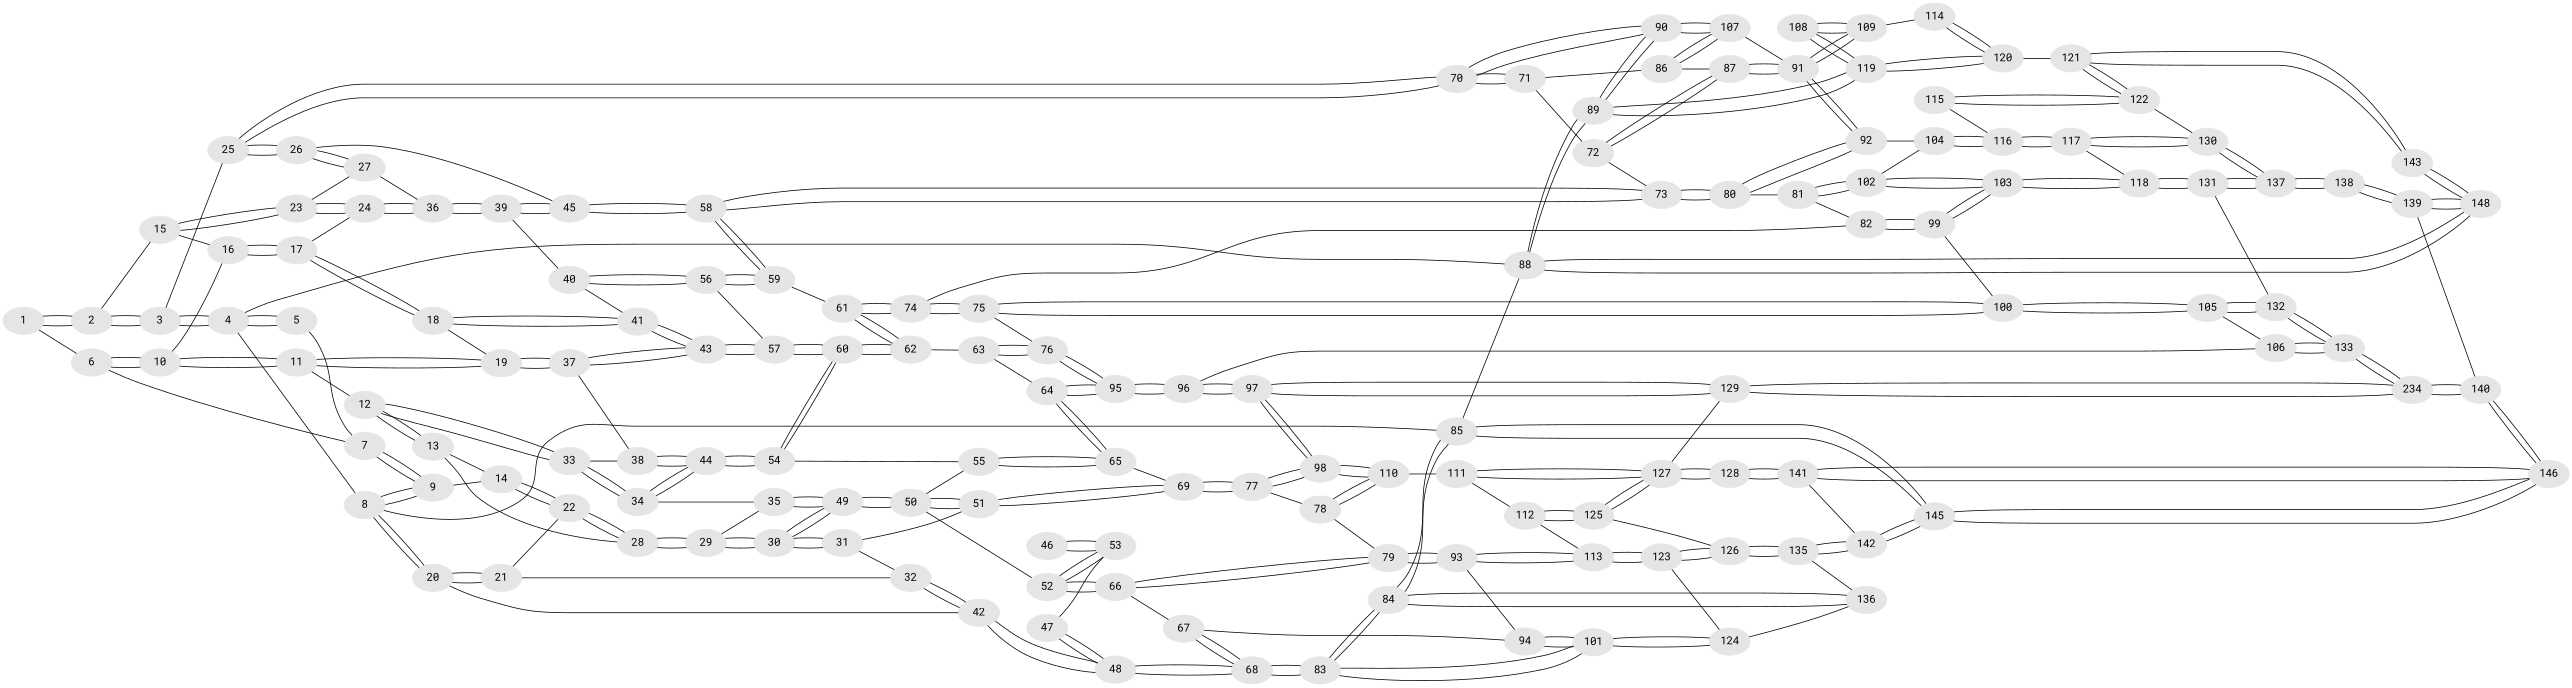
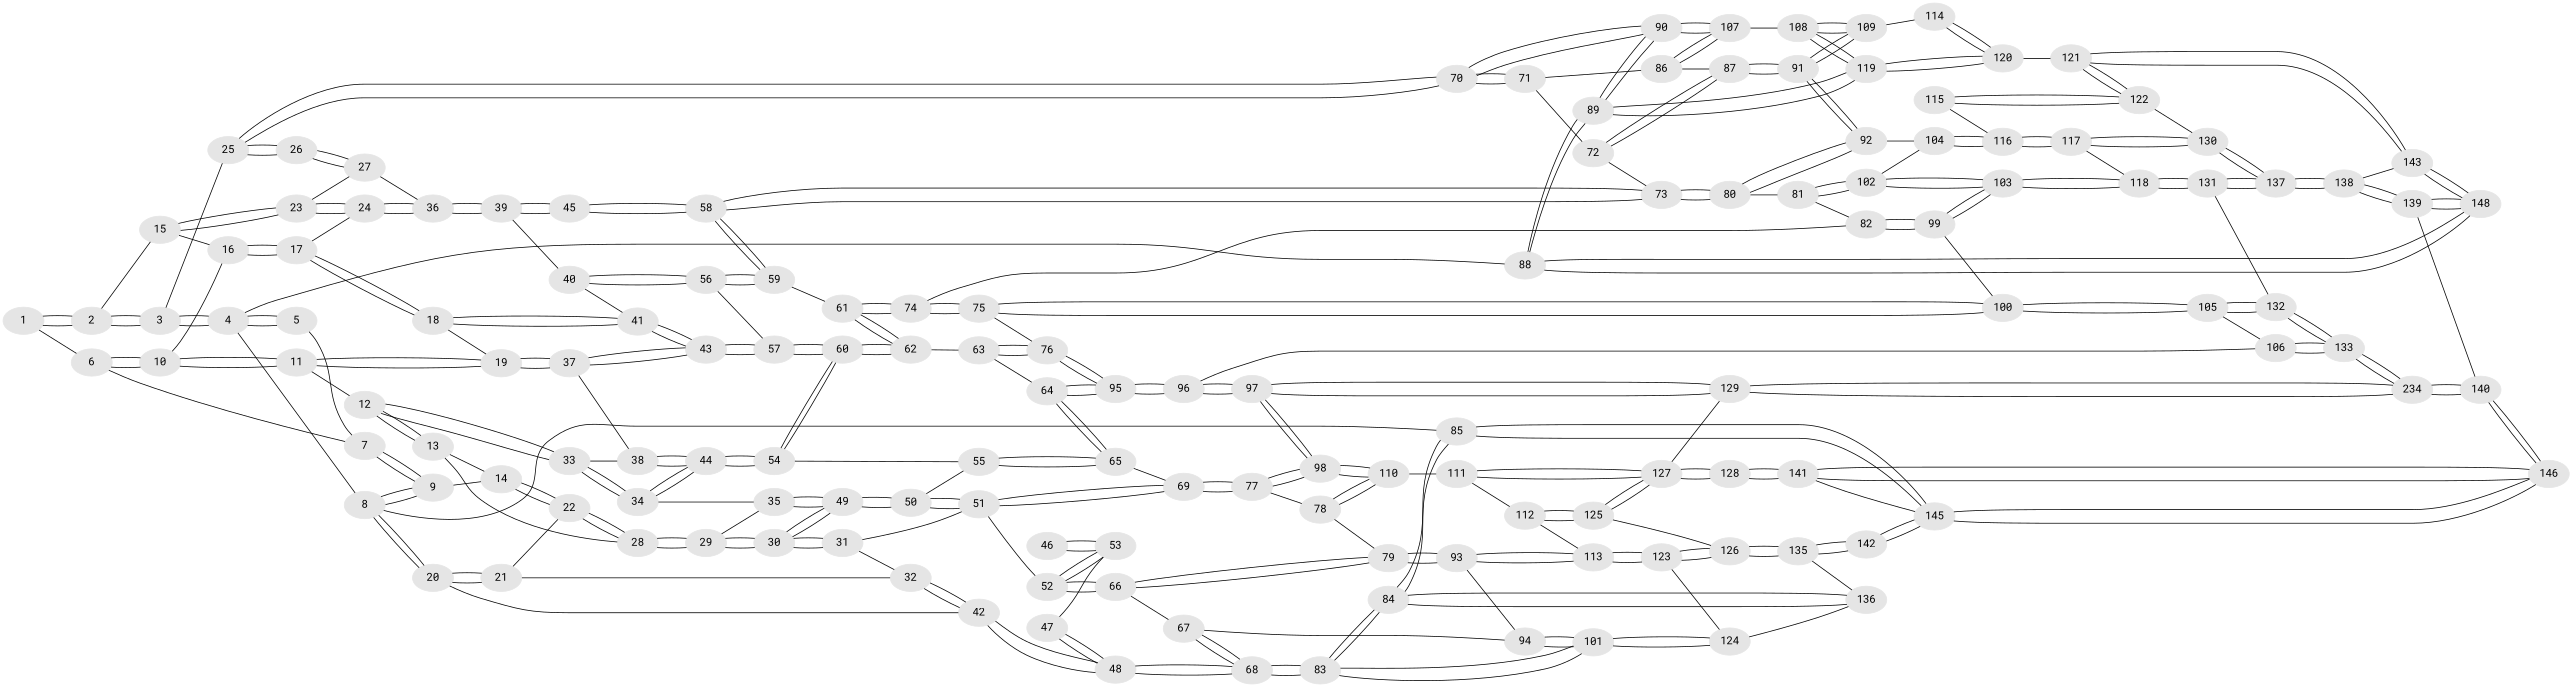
  graph {
    fontname="Roboto Mono"
    rankdir=LR
    node [color=gray90 fontname="Roboto Mono" style=filled]
    edge [fontname="Roboto Mono"]
    1
    2
    6
    3
    15
    7
    10
    4
    25
    16
    23
    5
    8
    88
    26
    70
    9
    20
    85
    89
    n21 [label=148]
    11
    14
    21
    42
    145
    22
    12
    19
    17
    13
    33
    37
    28
    34
    38
    29
    24
    27
    18
    41
    36
    43
    32
    48
    39
    45
    71
    90
    58
    30
    35
    31
    49
    51
    50
    46
    53
    44
    54
    40
    57
    56
    59
    68
    60
    55
    73
    47
    83
    52
    69
    65
    66
    77
    67
    79
    62
    61
    80
    74
    63
    75
    82
    64
    76
    95
    96
    94
    93
    101
    84
    78
    98
    72
    86
    107
    87
    91
    81
    92
    100
    99
    105
    110
    111
    113
    102
    104
    103
    136
    124
    146
    108
    109
    119
    120
    114
    116
    123
    97
    106
    129
    133
    n125 [label=234]
    118
    132
    131
    117
    112
    127
    125
    128
    126
    115
    122
    121
    130
    137
    143
    135
    142
    141
    140
    138
    139
    1 -- 2
    1 -- 2
    1 -- 6
    2 -- 3
    2 -- 3
    2 -- 15
    6 -- 7
    6 -- 10
    6 -- 10
    3 -- 4
    3 -- 4
    3 -- 25
    15 -- 16
    15 -- 23
    15 -- 23
    7 -- 9
    7 -- 9
    10 -- 16
    10 -- 11
    10 -- 11
    4 -- 5
    4 -- 5
    4 -- 8
    4 -- 88
    25 -- 26
    25 -- 26
    25 -- 70
    25 -- 70
    16 -- 17
    16 -- 17
    23 -- 24
    23 -- 24
    23 -- 27
    5 -- 7
    8 -- 9
    8 -- 9
    8 -- 20
    8 -- 20
    8 -- 85
    88 -- 89
    88 -- 89
    88 -- n21
    88 -- n21
    26 -- 27
    26 -- 27
-   26 -- 45
    70 -- 71
    70 -- 71
    70 -- 90
    70 -- 90
    9 -- 14
    20 -- 21
    20 -- 21
    20 -- 42
-   85 -- 88
    85 -- 145
    85 -- 145
    89 -- 90
    89 -- 90
    89 -- 119
    89 -- 119
    11 -- 12
    11 -- 19
    11 -- 19
    14 -- 22
    14 -- 22
    21 -- 22
    21 -- 32
    42 -- 48
    42 -- 48
    145 -- 146
    145 -- 146
    22 -- 28
    22 -- 28
    12 -- 13
    12 -- 13
    12 -- 33
    12 -- 33
    19 -- 37
    19 -- 37
    17 -- 24
    17 -- 18
    17 -- 18
    13 -- 14
    13 -- 28
    33 -- 34
    33 -- 34
    33 -- 38
    37 -- 38
    37 -- 43
    37 -- 43
    28 -- 29
    28 -- 29
    34 -- 35
    34 -- 44
    34 -- 44
    38 -- 44
    38 -- 44
    29 -- 30
    29 -- 30
    29 -- 35
    24 -- 36
    24 -- 36
    27 -- 36
    18 -- 19
    18 -- 41
    18 -- 41
    41 -- 43
    41 -- 43
    36 -- 39
    36 -- 39
    43 -- 57
    43 -- 57
    32 -- 42
    32 -- 42
    48 -- 68
    48 -- 68
    39 -- 45
    39 -- 45
    39 -- 40
    45 -- 58
    45 -- 58
    71 -- 72
    71 -- 86
    90 -- 107
    90 -- 107
    58 -- 59
    58 -- 59
    58 -- 73
    58 -- 73
    30 -- 31
    30 -- 31
    30 -- 49
    30 -- 49
    35 -- 49
    35 -- 49
    31 -- 32
    31 -- 51
    49 -- 50
    49 -- 50
-   50 -- 52
+   51 -- 52
    51 -- 69
    51 -- 69
    50 -- 51
    50 -- 51
    50 -- 55
    46 -- 53
    46 -- 53
    44 -- 54
    44 -- 54
    54 -- 60
    54 -- 60
    54 -- 55
    40 -- 41
    40 -- 56
    40 -- 56
    57 -- 60
    57 -- 60
    56 -- 57
    56 -- 59
    56 -- 59
    59 -- 61
    68 -- 83
    68 -- 83
    60 -- 62
    60 -- 62
    55 -- 65
    55 -- 65
    73 -- 80
    73 -- 80
    47 -- 48
    47 -- 48
    47 -- 53
    83 -- 101
    83 -- 101
    83 -- 84
    83 -- 84
    52 -- 53
    52 -- 53
    52 -- 66
    52 -- 66
    69 -- 77
    69 -- 77
    65 -- 69
    66 -- 67
    66 -- 79
    66 -- 79
    77 -- 78
    77 -- 98
    77 -- 98
    67 -- 68
    67 -- 68
    67 -- 94
    79 -- 93
    79 -- 93
    62 -- 63
    61 -- 62
    61 -- 62
    61 -- 74
    61 -- 74
    80 -- 81
    80 -- 92
    80 -- 92
    74 -- 75
    74 -- 75
    74 -- 82
    63 -- 64
    63 -- 76
    63 -- 76
    75 -- 76
    75 -- 100
    75 -- 100
    82 -- 99
    82 -- 99
    64 -- 65
    64 -- 65
    64 -- 95
    64 -- 95
    76 -- 95
    76 -- 95
    95 -- 96
    95 -- 96
    96 -- 97
    96 -- 97
    96 -- 106
    94 -- 101
    94 -- 101
    93 -- 94
    93 -- 113
    93 -- 113
    101 -- 124
    101 -- 124
    84 -- 85
    84 -- 85
    84 -- 136
    84 -- 136
    78 -- 79
    78 -- 110
    78 -- 110
    98 -- 110
    98 -- 110
    72 -- 73
    72 -- 87
    72 -- 87
    86 -- 107
    86 -- 107
    86 -- 87
-   107 -- 91
+   107 -- 108
    87 -- 91
    87 -- 91
    91 -- 92
    91 -- 92
    91 -- 109
    91 -- 109
    81 -- 82
    81 -- 102
    81 -- 102
    92 -- 104
    100 -- 105
    100 -- 105
    99 -- 100
    99 -- 103
    99 -- 103
    105 -- 106
    105 -- 132
    105 -- 132
    110 -- 111
    111 -- 112
    111 -- 127
    111 -- 127
    113 -- 123
    113 -- 123
    102 -- 104
    102 -- 103
    102 -- 103
    104 -- 116
    104 -- 116
    103 -- 118
    103 -- 118
    124 -- 136
    108 -- 109
    108 -- 109
    108 -- 119
    108 -- 119
    109 -- 114
    119 -- 120
    119 -- 120
    120 -- 121
    114 -- 120
    114 -- 120
    116 -- 117
    116 -- 117
    123 -- 124
    123 -- 126
    123 -- 126
    97 -- 98
    97 -- 98
    97 -- 129
    97 -- 129
    106 -- 133
    106 -- 133
    129 -- n125
    129 -- n125
    133 -- n125
    133 -- n125
    n125 -- 140
    n125 -- 140
    118 -- 131
    118 -- 131
    132 -- 133
    132 -- 133
    131 -- 132
    131 -- 137
    131 -- 137
    117 -- 118
    117 -- 130
    117 -- 130
    112 -- 113
    112 -- 125
    112 -- 125
    127 -- 129
    127 -- 128
    127 -- 128
    125 -- 127
    125 -- 127
    125 -- 126
    128 -- 141
    128 -- 141
    126 -- 135
    126 -- 135
    115 -- 116
    115 -- 122
    115 -- 122
    122 -- 130
    121 -- 122
    121 -- 122
    121 -- 143
    121 -- 143
    130 -- 137
    130 -- 137
    137 -- 138
    137 -- 138
    143 -- n21
    143 -- n21
    135 -- 136
    135 -- 142
    135 -- 142
    142 -- 145
    142 -- 145
    141 -- 146
    141 -- 146
-   141 -- 142
+   141 -- 145
    140 -- 146
    140 -- 146
+   138 -- 143
    138 -- 139
    138 -- 139
    139 -- n21
    139 -- n21
    139 -- 140
  }
